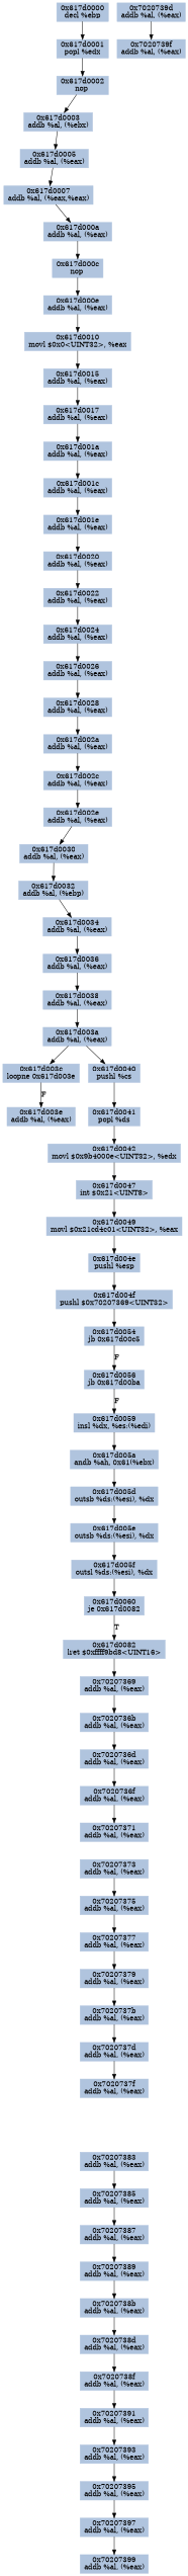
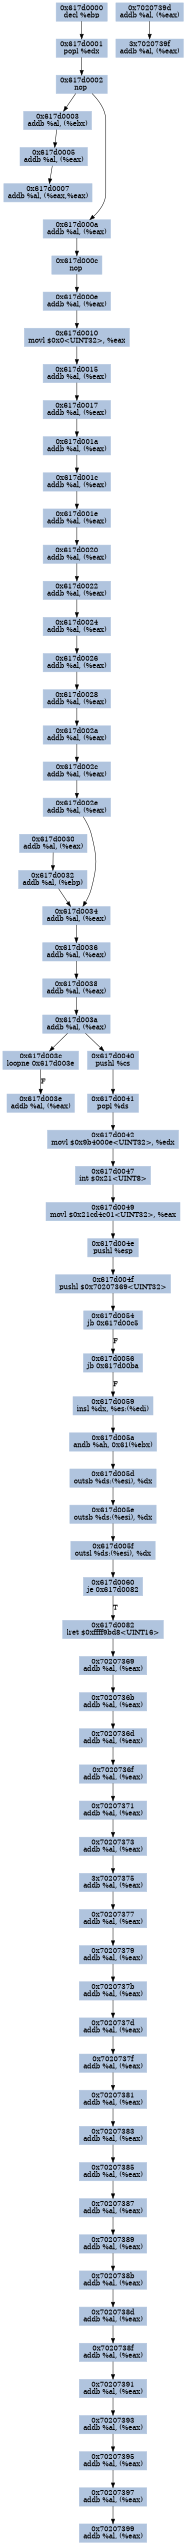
  digraph {
    node [color=lightsteelblue fillcolor=lightsteelblue shape=rectangle style=filled]
    edge [color="#000000"]
    n1 [label="0x617d0000\ndecl %ebp"]
    n2 [label="0x617d0001\npopl %edx"]
    n3 [label="0x617d0002\nnop "]
    n4 [label="0x617d0003\naddb %al, (%ebx)"]
    n5 [label="0x617d0005\naddb %al, (%eax)"]
    n6 [label="0x617d0007\naddb %al, (%eax,%eax)"]
    n7 [label="0x617d000a\naddb %al, (%eax)"]
    n8 [label="0x617d000c\nnop "]
    n9 [label="0x617d000e\naddb %al, (%eax)"]
    n10 [label="0x617d0010\nmovl $0x0<UINT32>, %eax"]
    n11 [label="0x617d0015\naddb %al, (%eax)"]
    n12 [label="0x617d0017\naddb %al, (%eax)"]
    n13 [label="0x617d001a\naddb %al, (%eax)"]
    n14 [label="0x617d001c\naddb %al, (%eax)"]
    n15 [label="0x617d001e\naddb %al, (%eax)"]
    n16 [label="0x617d0020\naddb %al, (%eax)"]
    n17 [label="0x617d0022\naddb %al, (%eax)"]
    n18 [label="0x617d0024\naddb %al, (%eax)"]
    n19 [label="0x617d0026\naddb %al, (%eax)"]
    n20 [label="0x617d0028\naddb %al, (%eax)"]
    n21 [label="0x617d002a\naddb %al, (%eax)"]
    n22 [label="0x617d002c\naddb %al, (%eax)"]
    n23 [label="0x617d002e\naddb %al, (%eax)"]
    n24 [label="0x617d0030\naddb %al, (%eax)"]
    n25 [label="0x617d0032\naddb %al, (%ebp)"]
    n26 [label="0x617d0034\naddb %al, (%eax)"]
    n27 [label="0x617d0036\naddb %al, (%eax)"]
    n28 [label="0x617d0038\naddb %al, (%eax)"]
    n29 [label="0x617d003a\naddb %al, (%eax)"]
    n30 [label="0x617d003c\nloopne 0x617d003e"]
    n31 [label="0x617d0040\npushl %cs"]
    n32 [label="0x617d003e\naddb %al, (%eax)"]
    n33 [label="0x617d0041\npopl %ds"]
    n34 [label="0x617d0042\nmovl $0x9b4000e<UINT32>, %edx"]
    n35 [label="0x617d0047\nint $0x21<UINT8>"]
    n36 [label="0x617d0049\nmovl $0x21cd4c01<UINT32>, %eax"]
    n37 [label="0x617d004e\npushl %esp"]
    n38 [label="0x617d004f\npushl $0x70207369<UINT32>"]
    n39 [label="0x617d0054\njb 0x617d00c5"]
    n40 [label="0x617d0056\njb 0x617d00ba"]
    n41 [label="0x617d0059\ninsl %dx, %es:(%edi)"]
    n42 [label="0x617d005a\nandb %ah, 0x61(%ebx)"]
    n43 [label="0x617d005d\noutsb %ds:(%esi), %dx"]
    n44 [label="0x617d005e\noutsb %ds:(%esi), %dx"]
    n45 [label="0x617d005f\noutsl %ds:(%esi), %dx"]
    n46 [label="0x617d0060\nje 0x617d0082"]
    n47 [label="0x617d0082\nlret $0xffff9bd8<UINT16>"]
    n48 [label="0x70207369\naddb %al, (%eax)"]
    n49 [label="0x7020736b\naddb %al, (%eax)"]
    n50 [label="0x7020736d\naddb %al, (%eax)"]
    n51 [label="0x7020736f\naddb %al, (%eax)"]
    n52 [label="0x70207371\naddb %al, (%eax)"]
    n53 [label="0x70207373\naddb %al, (%eax)"]
-   n54 [label="0x70207375\naddb %al, (%eax)"]
+   n54 [label="3x70207375\naddb %al, (%eax)"]
    n55 [label="0x70207377\naddb %al, (%eax)"]
    n56 [label="0x70207379\naddb %al, (%eax)"]
    n57 [label="0x7020737b\naddb %al, (%eax)"]
    n58 [label="0x7020737d\naddb %al, (%eax)"]
    n59 [label="0x7020737f\naddb %al, (%eax)"]
+   n60 [label="0x70207381\naddb %al, (%eax)"]
    n61 [label="0x70207383\naddb %al, (%eax)"]
    n62 [label="0x70207385\naddb %al, (%eax)"]
    n63 [label="0x70207387\naddb %al, (%eax)"]
    n64 [label="0x70207389\naddb %al, (%eax)"]
    n65 [label="0x7020738b\naddb %al, (%eax)"]
    n66 [label="0x7020738d\naddb %al, (%eax)"]
    n67 [label="0x7020738f\naddb %al, (%eax)"]
    n68 [label="0x70207391\naddb %al, (%eax)"]
    n69 [label="0x70207393\naddb %al, (%eax)"]
    n70 [label="0x70207395\naddb %al, (%eax)"]
    n71 [label="0x70207397\naddb %al, (%eax)"]
    n72 [label="0x70207399\naddb %al, (%eax)"]
    n73 [label="0x7020739d\naddb %al, (%eax)"]
-   n74 [label="0x7020739f\naddb %al, (%eax)"]
+   n74 [label="3x7020739f\naddb %al, (%eax)"]
    n1 -> n2
    n2 -> n3
    n3 -> n4
    n4 -> n5
    n5 -> n6
-   n6 -> n7
+   n3 -> n7
    n7 -> n8
    n8 -> n9
    n9 -> n10
    n10 -> n11
    n11 -> n12
    n12 -> n13
    n13 -> n14
    n14 -> n15
    n15 -> n16
    n16 -> n17
    n17 -> n18
    n18 -> n19
    n19 -> n20
    n20 -> n21
    n21 -> n22
    n22 -> n23
-   n23 -> n24
+   n23 -> n26
    n24 -> n25
    n25 -> n26
    n26 -> n27
    n27 -> n28
    n28 -> n29
    n29 -> n30
    n29 -> n31
    n30 -> n32 [label=F]
    n31 -> n33
    n33 -> n34
    n34 -> n35
    n35 -> n36
    n36 -> n37
    n37 -> n38
    n38 -> n39
    n39 -> n40 [label=F]
    n40 -> n41 [label=F]
    n41 -> n42
    n42 -> n43
    n43 -> n44
    n44 -> n45
    n45 -> n46
    n46 -> n47 [label=T]
    n47 -> n48
    n48 -> n49
    n49 -> n50
    n50 -> n51
    n51 -> n52
+   n52 -> n53
    n53 -> n54
    n54 -> n55
    n55 -> n56
    n56 -> n57
    n57 -> n58
    n58 -> n59
+   n59 -> n60
+   n60 -> n61
    n61 -> n62
    n62 -> n63
    n63 -> n64
    n64 -> n65
    n65 -> n66
    n66 -> n67
    n67 -> n68
    n68 -> n69
    n69 -> n70
    n70 -> n71
    n71 -> n72
    n73 -> n74
  }
